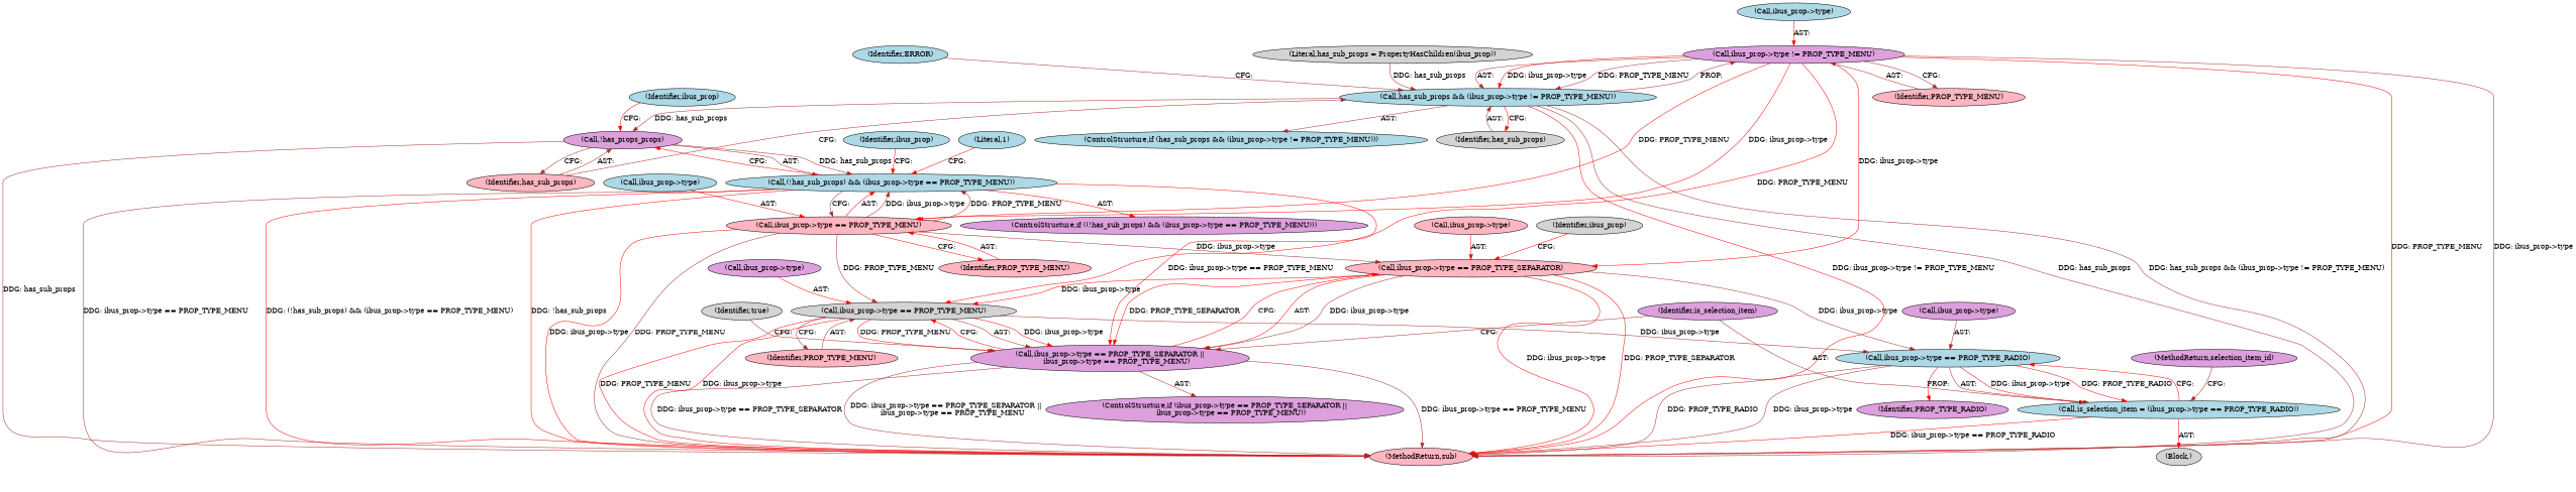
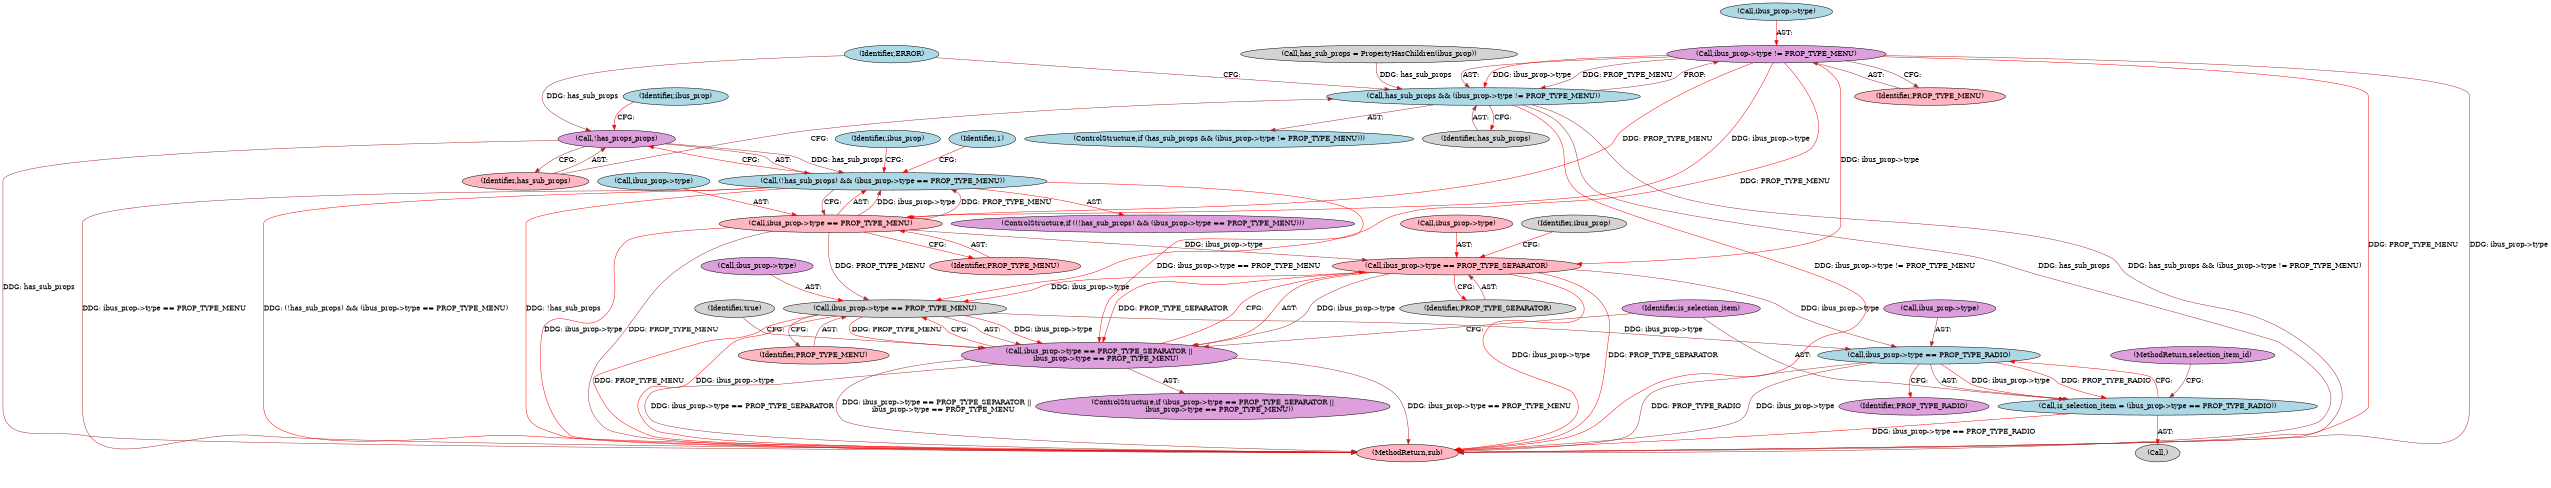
  digraph {
    node [fillcolor=lightblue style=filled]
    edge [color=brown]
    n1 [fillcolor=plum label="(Call,ibus_prop->type != PROP_TYPE_MENU)"]
    n2 [label="(Call,has_sub_props && (ibus_prop->type != PROP_TYPE_MENU))"]
    n3 [fillcolor=lightpink label="(Call,ibus_prop->type == PROP_TYPE_MENU)"]
    n4 [fillcolor=lightpink label="(Call,ibus_prop->type == PROP_TYPE_SEPARATOR)"]
    n5 [fillcolor=lightgrey label="(Call,ibus_prop->type == PROP_TYPE_MENU)"]
    n6 [fillcolor=lightpink label="(Identifier,PROP_TYPE_MENU)"]
    n7 [fillcolor=lightpink label="(MethodReturn,sub)"]
    n8 [fillcolor=plum label="(Call,!has_props_props)"]
    n9 [label="(ControlStructure,if (has_sub_props && (ibus_prop->type != PROP_TYPE_MENU)))"]
    n10 [fillcolor=lightgrey label="(Identifier,has_sub_props)"]
    n11 [label="(Call,(!has_sub_props) && (ibus_prop->type == PROP_TYPE_MENU))"]
    n12 [fillcolor=lightpink label="(Identifier,PROP_TYPE_MENU)"]
    n13 [fillcolor=plum label="(Call,ibus_prop->type == PROP_TYPE_SEPARATOR ||\n      ibus_prop->type == PROP_TYPE_MENU)"]
    n14 [label="(Call,ibus_prop->type == PROP_TYPE_RADIO)"]
+   n15 [fillcolor=lightgrey label="(Identifier,PROP_TYPE_SEPARATOR)"]
    n16 [fillcolor=lightpink label="(Identifier,PROP_TYPE_MENU)"]
    n17 [fillcolor=lightpink label="(Identifier,has_sub_props)"]
    n18 [fillcolor=plum label="(ControlStructure,if ((!has_sub_props) && (ibus_prop->type == PROP_TYPE_MENU)))"]
    n19 [fillcolor=plum label="(ControlStructure,if (ibus_prop->type == PROP_TYPE_SEPARATOR ||\n      ibus_prop->type == PROP_TYPE_MENU))"]
    n20 [label="(Call,is_selection_item = (ibus_prop->type == PROP_TYPE_RADIO))"]
    n21 [fillcolor=plum label="(Identifier,PROP_TYPE_RADIO)"]
-   n22 [fillcolor=lightgrey label="(Block,)"]
+   n22 [fillcolor=lightgrey label="(Call,)"]
    n23 [fillcolor=plum label="(MethodReturn,selection_item_id)"]
    n24 [fillcolor=lightpink label="(Call,ibus_prop->type)"]
    n25 [label="(Identifier,ibus_prop)"]
    n26 [label="(Call,ibus_prop->type)"]
    n27 [fillcolor=plum label="(Identifier,is_selection_item)"]
    n28 [label="(Identifier,ibus_prop)"]
    n29 [fillcolor=plum label="(Call,ibus_prop->type)"]
    n30 [label="(Identifier,ERROR)"]
-   n31 [label="(Literal,1)"]
+   n31 [label="(Identifier,1)"]
    n32 [fillcolor=lightgrey label="(Identifier,ibus_prop)"]
    n33 [fillcolor=lightgrey label="(Identifier,true)"]
    n34 [label="(Call,ibus_prop->type)"]
-   n35 [fillcolor=lightgrey label="(Literal,has_sub_props = PropertyHasChildren(ibus_prop))"]
+   n35 [fillcolor=lightgrey label="(Call,has_sub_props = PropertyHasChildren(ibus_prop))"]
    n36 [fillcolor=plum label="(Call,ibus_prop->type)"]
    n1 -> n2 [label="AST: "]
    n1 -> n2 [color=red label="DDG: ibus_prop->type"]
    n1 -> n2 [label="DDG: PROP_TYPE_MENU"]
    n1 -> n3 [color=red label="DDG: ibus_prop->type"]
    n1 -> n3 [color=red label="DDG: PROP_TYPE_MENU"]
    n1 -> n4 [color=red label="DDG: ibus_prop->type"]
    n1 -> n5 [color=red label="DDG: PROP_TYPE_MENU"]
    n1 -> n6 [label="CFG: "]
    n1 -> n7 [color=red label="DDG: PROP_TYPE_MENU"]
    n1 -> n7 [label="DDG: ibus_prop->type"]
    n2 -> n1 [label="PROP: "]
    n2 -> n7 [color=red label="DDG: ibus_prop->type != PROP_TYPE_MENU"]
    n2 -> n7 [label="DDG: has_sub_props"]
    n2 -> n7 [label="DDG: has_sub_props && (ibus_prop->type != PROP_TYPE_MENU)"]
-   n2 -> n8 [label="DDG: has_sub_props"]
+   n30 -> n8 [label="DDG: has_sub_props"]
    n2 -> n9 [label="AST: "]
    n2 -> n10 [color=red label="CFG: "]
    n3 -> n4 [label="DDG: ibus_prop->type"]
    n3 -> n5 [label="DDG: PROP_TYPE_MENU"]
    n3 -> n7 [color=red label="DDG: ibus_prop->type"]
    n3 -> n7 [label="DDG: PROP_TYPE_MENU"]
    n3 -> n11 [color=red label="AST: "]
    n3 -> n11 [label="DDG: ibus_prop->type"]
    n3 -> n11 [label="DDG: PROP_TYPE_MENU"]
    n3 -> n12 [color=red label="CFG: "]
    n4 -> n5 [color=red label="DDG: ibus_prop->type"]
    n4 -> n7 [color=red label="DDG: ibus_prop->type"]
    n4 -> n7 [color=red label="DDG: PROP_TYPE_SEPARATOR"]
    n4 -> n13 [color=red label="AST: "]
    n4 -> n13 [label="DDG: ibus_prop->type"]
    n4 -> n13 [color=red label="DDG: PROP_TYPE_SEPARATOR"]
    n4 -> n14 [label="DDG: ibus_prop->type"]
+   n4 -> n15 [color=red label="CFG: "]
    n5 -> n7 [color=red label="DDG: ibus_prop->type"]
    n5 -> n7 [color=red label="DDG: PROP_TYPE_MENU"]
    n5 -> n13 [label="AST: "]
    n5 -> n13 [color=red label="DDG: ibus_prop->type"]
    n5 -> n13 [color=red label="DDG: PROP_TYPE_MENU"]
    n5 -> n14 [label="DDG: ibus_prop->type"]
    n5 -> n16 [label="CFG: "]
    n6 -> n1 [label="AST: "]
    n8 -> n7 [label="DDG: has_sub_props"]
    n8 -> n11 [label="AST: "]
    n8 -> n11 [label="DDG: has_sub_props"]
    n8 -> n17 [label="CFG: "]
    n10 -> n2 [label="AST: "]
    n11 -> n3 [label="CFG: "]
    n11 -> n7 [label="DDG: ibus_prop->type == PROP_TYPE_MENU"]
    n11 -> n7 [color=red label="DDG: (!has_sub_props) && (ibus_prop->type == PROP_TYPE_MENU)"]
    n11 -> n7 [color=red label="DDG: !has_sub_props"]
    n11 -> n8 [color=red label="CFG: "]
    n11 -> n13 [color=red label="DDG: ibus_prop->type == PROP_TYPE_MENU"]
    n11 -> n18 [color=red label="AST: "]
    n12 -> n3 [color=red label="AST: "]
    n13 -> n4 [color=red label="CFG: "]
    n13 -> n5 [color=red label="CFG: "]
    n13 -> n7 [label="DDG: ibus_prop->type == PROP_TYPE_SEPARATOR ||\n      ibus_prop->type == PROP_TYPE_MENU"]
    n13 -> n7 [label="DDG: ibus_prop->type == PROP_TYPE_MENU"]
    n13 -> n7 [label="DDG: ibus_prop->type == PROP_TYPE_SEPARATOR"]
    n13 -> n19 [label="AST: "]
    n14 -> n7 [label="DDG: PROP_TYPE_RADIO"]
    n14 -> n7 [label="DDG: ibus_prop->type"]
    n14 -> n20 [label="AST: "]
    n14 -> n20 [color=red label="DDG: ibus_prop->type"]
    n14 -> n20 [color=red label="DDG: PROP_TYPE_RADIO"]
-   n14 -> n21 [color=red label="PROP: "]
+   n14 -> n21 [color=red label="CFG: "]
+   n15 -> n4 [label="AST: "]
    n16 -> n5 [label="AST: "]
    n17 -> n2 [label="CFG: "]
    n17 -> n8 [label="AST: "]
    n20 -> n7 [color=red label="DDG: ibus_prop->type == PROP_TYPE_RADIO"]
    n20 -> n14 [color=red label="CFG: "]
    n20 -> n22 [color=red label="AST: "]
    n23 -> n20 [label="CFG: "]
    n24 -> n4 [color=red label="AST: "]
    n25 -> n8 [color=red label="CFG: "]
    n26 -> n3 [color=red label="AST: "]
    n27 -> n13 [label="CFG: "]
    n27 -> n20 [label="AST: "]
    n28 -> n11 [color=red label="CFG: "]
    n29 -> n14 [label="AST: "]
    n30 -> n2 [label="CFG: "]
    n31 -> n11 [color=red label="CFG: "]
    n32 -> n4 [color=red label="CFG: "]
    n33 -> n13 [label="CFG: "]
    n34 -> n1 [color=red label="AST: "]
    n35 -> n2 [label="DDG: has_sub_props"]
    n36 -> n5 [color=red label="AST: "]
  }
